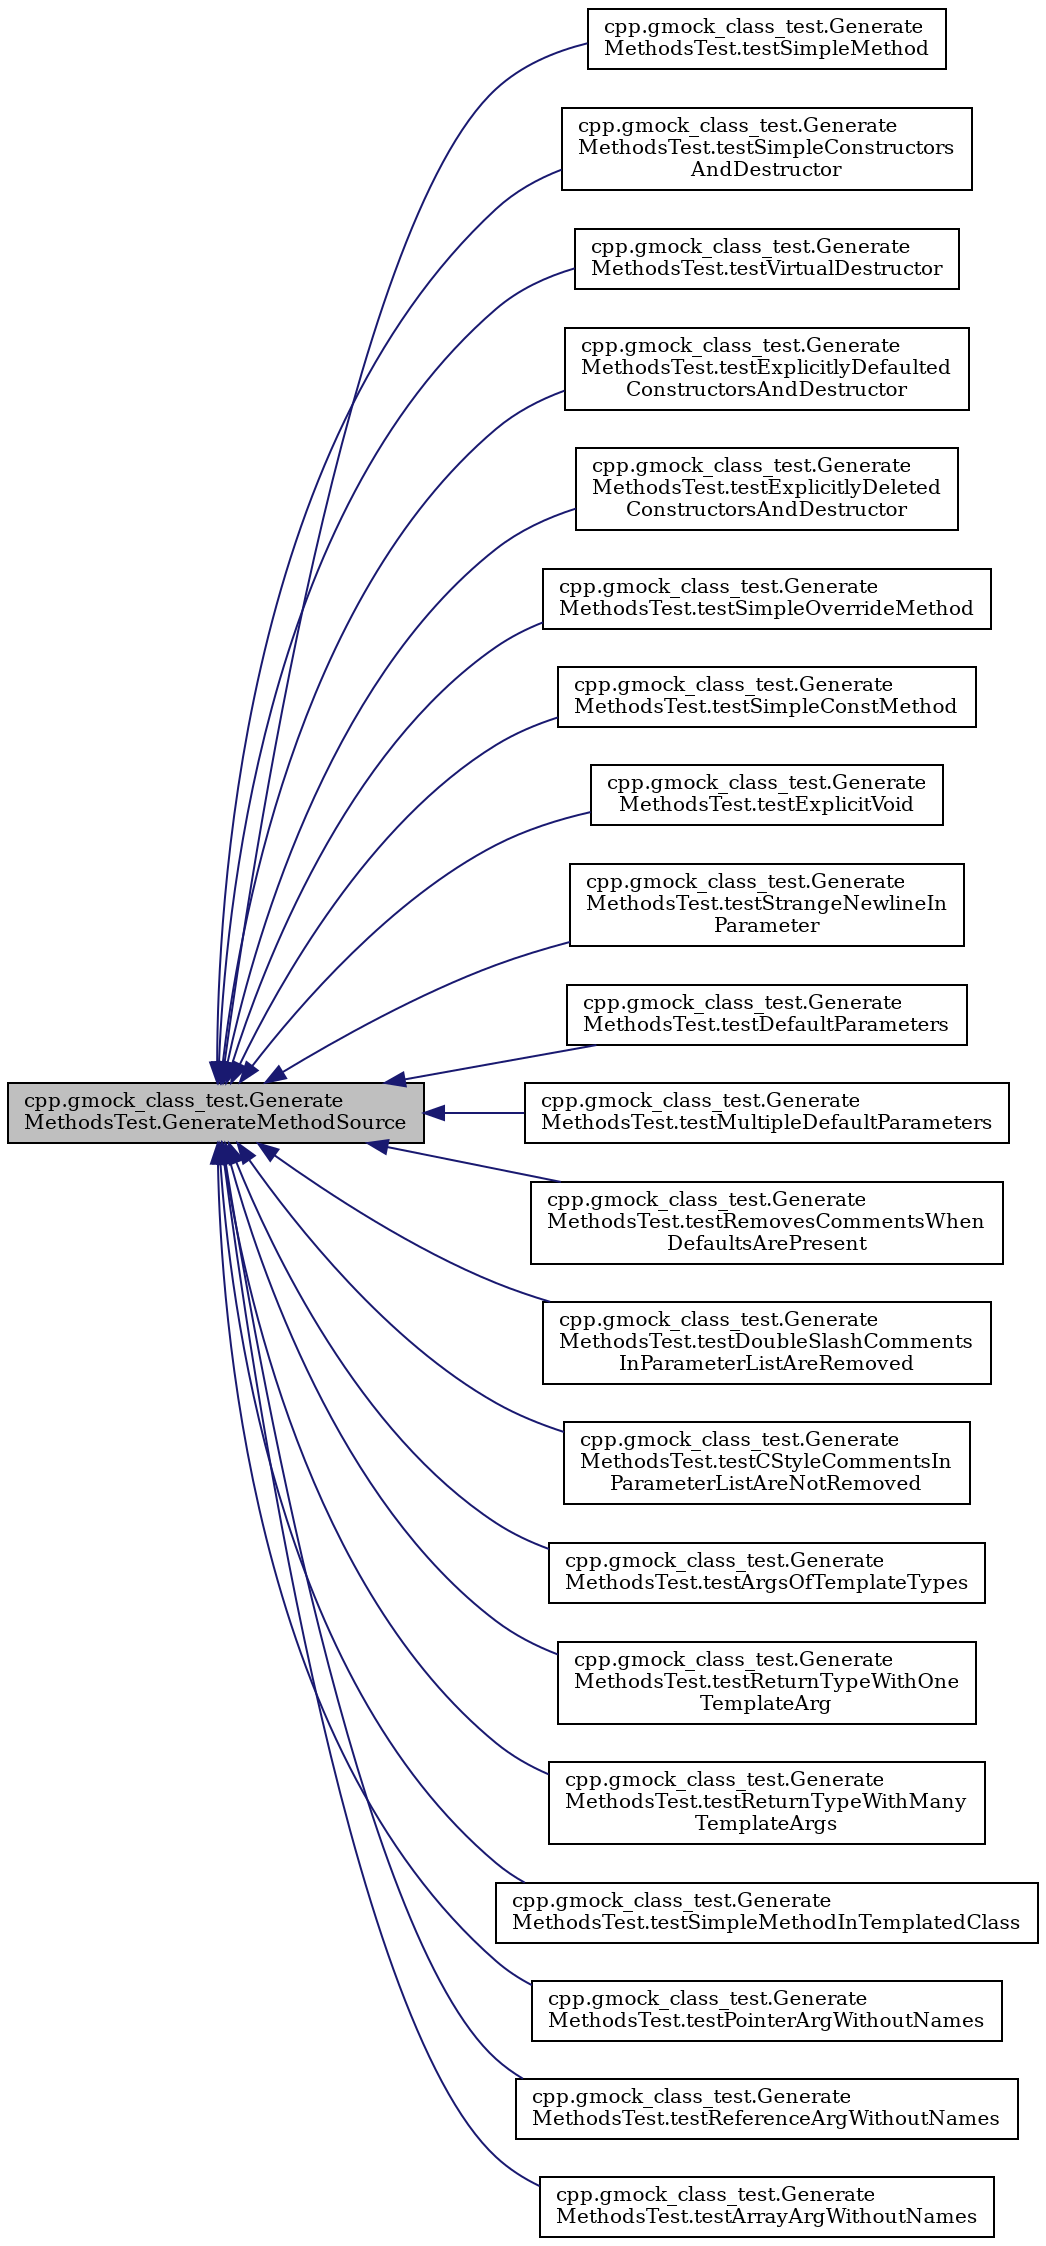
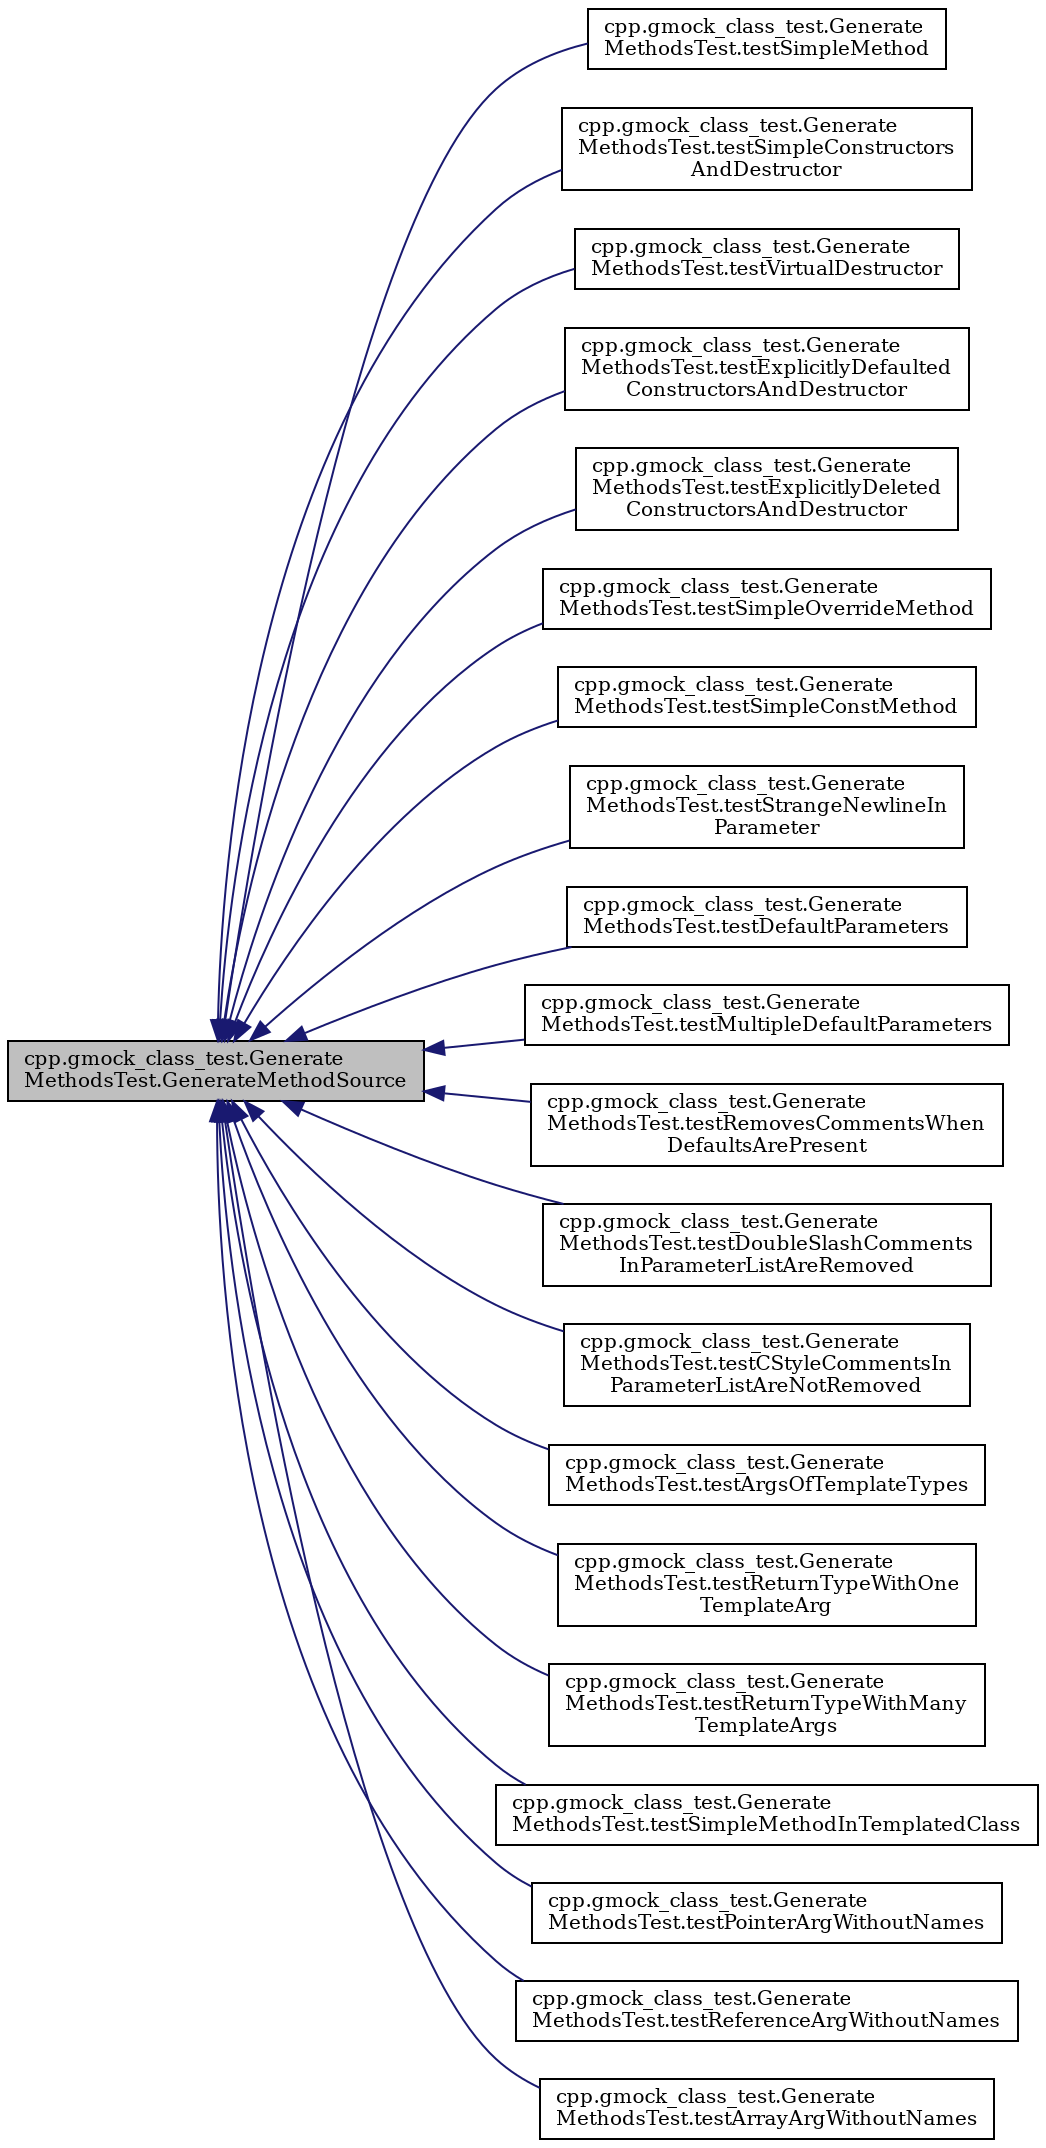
  digraph {
    rankdir=LR
    fontname="DejaVu Serif"
    node [color=black fillcolor=white fontname="DejaVu Serif" fontsize=10 shape=record style=filled]
    edge [color=midnightblue dir=back fontname="DejaVu Serif" fontsize=10 labelfontname=Helvetica labelfontsize=10 style=solid]
    n1 [fillcolor=grey75 fontcolor=black height=0.2 label="cpp.gmock_class_test.Generate\lMethodsTest.GenerateMethodSource" width=0.4]
    n2 [height=0.2 label="cpp.gmock_class_test.Generate\lMethodsTest.testSimpleMethod" width=0.4]
    n3 [height=0.2 label="cpp.gmock_class_test.Generate\lMethodsTest.testSimpleConstructors\lAndDestructor" width=0.4]
    n4 [height=0.2 label="cpp.gmock_class_test.Generate\lMethodsTest.testVirtualDestructor" width=0.4]
    n5 [height=0.2 label="cpp.gmock_class_test.Generate\lMethodsTest.testExplicitlyDefaulted\lConstructorsAndDestructor" width=0.4]
    n6 [height=0.2 label="cpp.gmock_class_test.Generate\lMethodsTest.testExplicitlyDeleted\lConstructorsAndDestructor" width=0.4]
    n7 [height=0.2 label="cpp.gmock_class_test.Generate\lMethodsTest.testSimpleOverrideMethod" width=0.4]
    n8 [height=0.2 label="cpp.gmock_class_test.Generate\lMethodsTest.testSimpleConstMethod" width=0.4]
-   n9 [height=0.2 label="cpp.gmock_class_test.Generate\lMethodsTest.testExplicitVoid" width=0.4]
    n10 [height=0.2 label="cpp.gmock_class_test.Generate\lMethodsTest.testStrangeNewlineIn\lParameter" width=0.4]
    n11 [height=0.2 label="cpp.gmock_class_test.Generate\lMethodsTest.testDefaultParameters" width=0.4]
    n12 [height=0.2 label="cpp.gmock_class_test.Generate\lMethodsTest.testMultipleDefaultParameters" width=0.4]
    n13 [height=0.2 label="cpp.gmock_class_test.Generate\lMethodsTest.testRemovesCommentsWhen\lDefaultsArePresent" width=0.4]
    n14 [height=0.2 label="cpp.gmock_class_test.Generate\lMethodsTest.testDoubleSlashComments\lInParameterListAreRemoved" width=0.4]
    n15 [height=0.2 label="cpp.gmock_class_test.Generate\lMethodsTest.testCStyleCommentsIn\lParameterListAreNotRemoved" width=0.4]
    n16 [height=0.2 label="cpp.gmock_class_test.Generate\lMethodsTest.testArgsOfTemplateTypes" width=0.4]
    n17 [height=0.2 label="cpp.gmock_class_test.Generate\lMethodsTest.testReturnTypeWithOne\lTemplateArg" width=0.4]
    n18 [height=0.2 label="cpp.gmock_class_test.Generate\lMethodsTest.testReturnTypeWithMany\lTemplateArgs" width=0.4]
    n19 [height=0.2 label="cpp.gmock_class_test.Generate\lMethodsTest.testSimpleMethodInTemplatedClass" width=0.4]
    n20 [height=0.2 label="cpp.gmock_class_test.Generate\lMethodsTest.testPointerArgWithoutNames" width=0.4]
    n21 [height=0.2 label="cpp.gmock_class_test.Generate\lMethodsTest.testReferenceArgWithoutNames" width=0.4]
    n22 [height=0.2 label="cpp.gmock_class_test.Generate\lMethodsTest.testArrayArgWithoutNames" width=0.4]
    n1 -> n2
    n1 -> n3
    n1 -> n4
    n1 -> n5
    n1 -> n6
    n1 -> n7
    n1 -> n8
-   n1 -> n9
    n1 -> n10
    n1 -> n11
    n1 -> n12
    n1 -> n13
    n1 -> n14
    n1 -> n15
    n1 -> n16
    n1 -> n17
    n1 -> n18
    n1 -> n19
    n1 -> n20
    n1 -> n21
    n1 -> n22
  }
